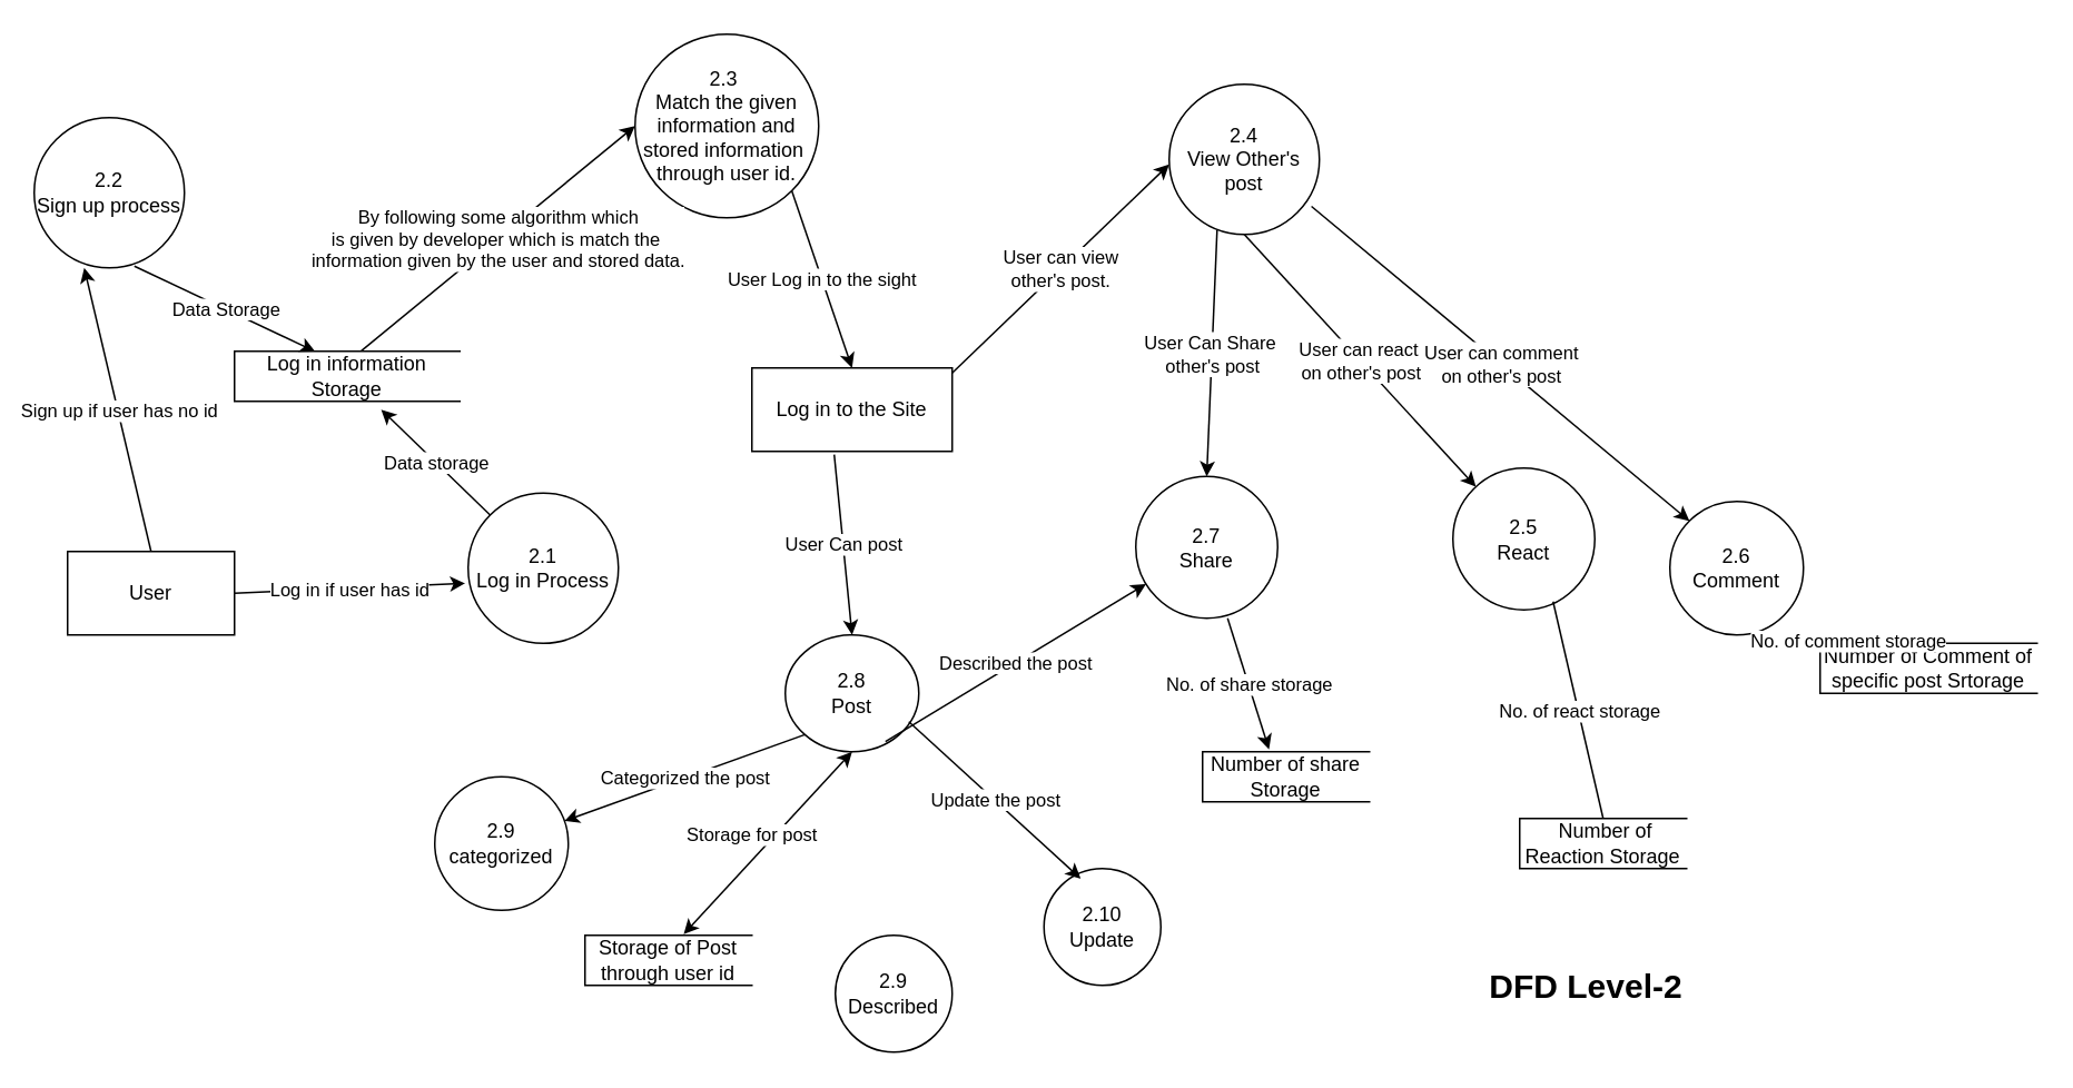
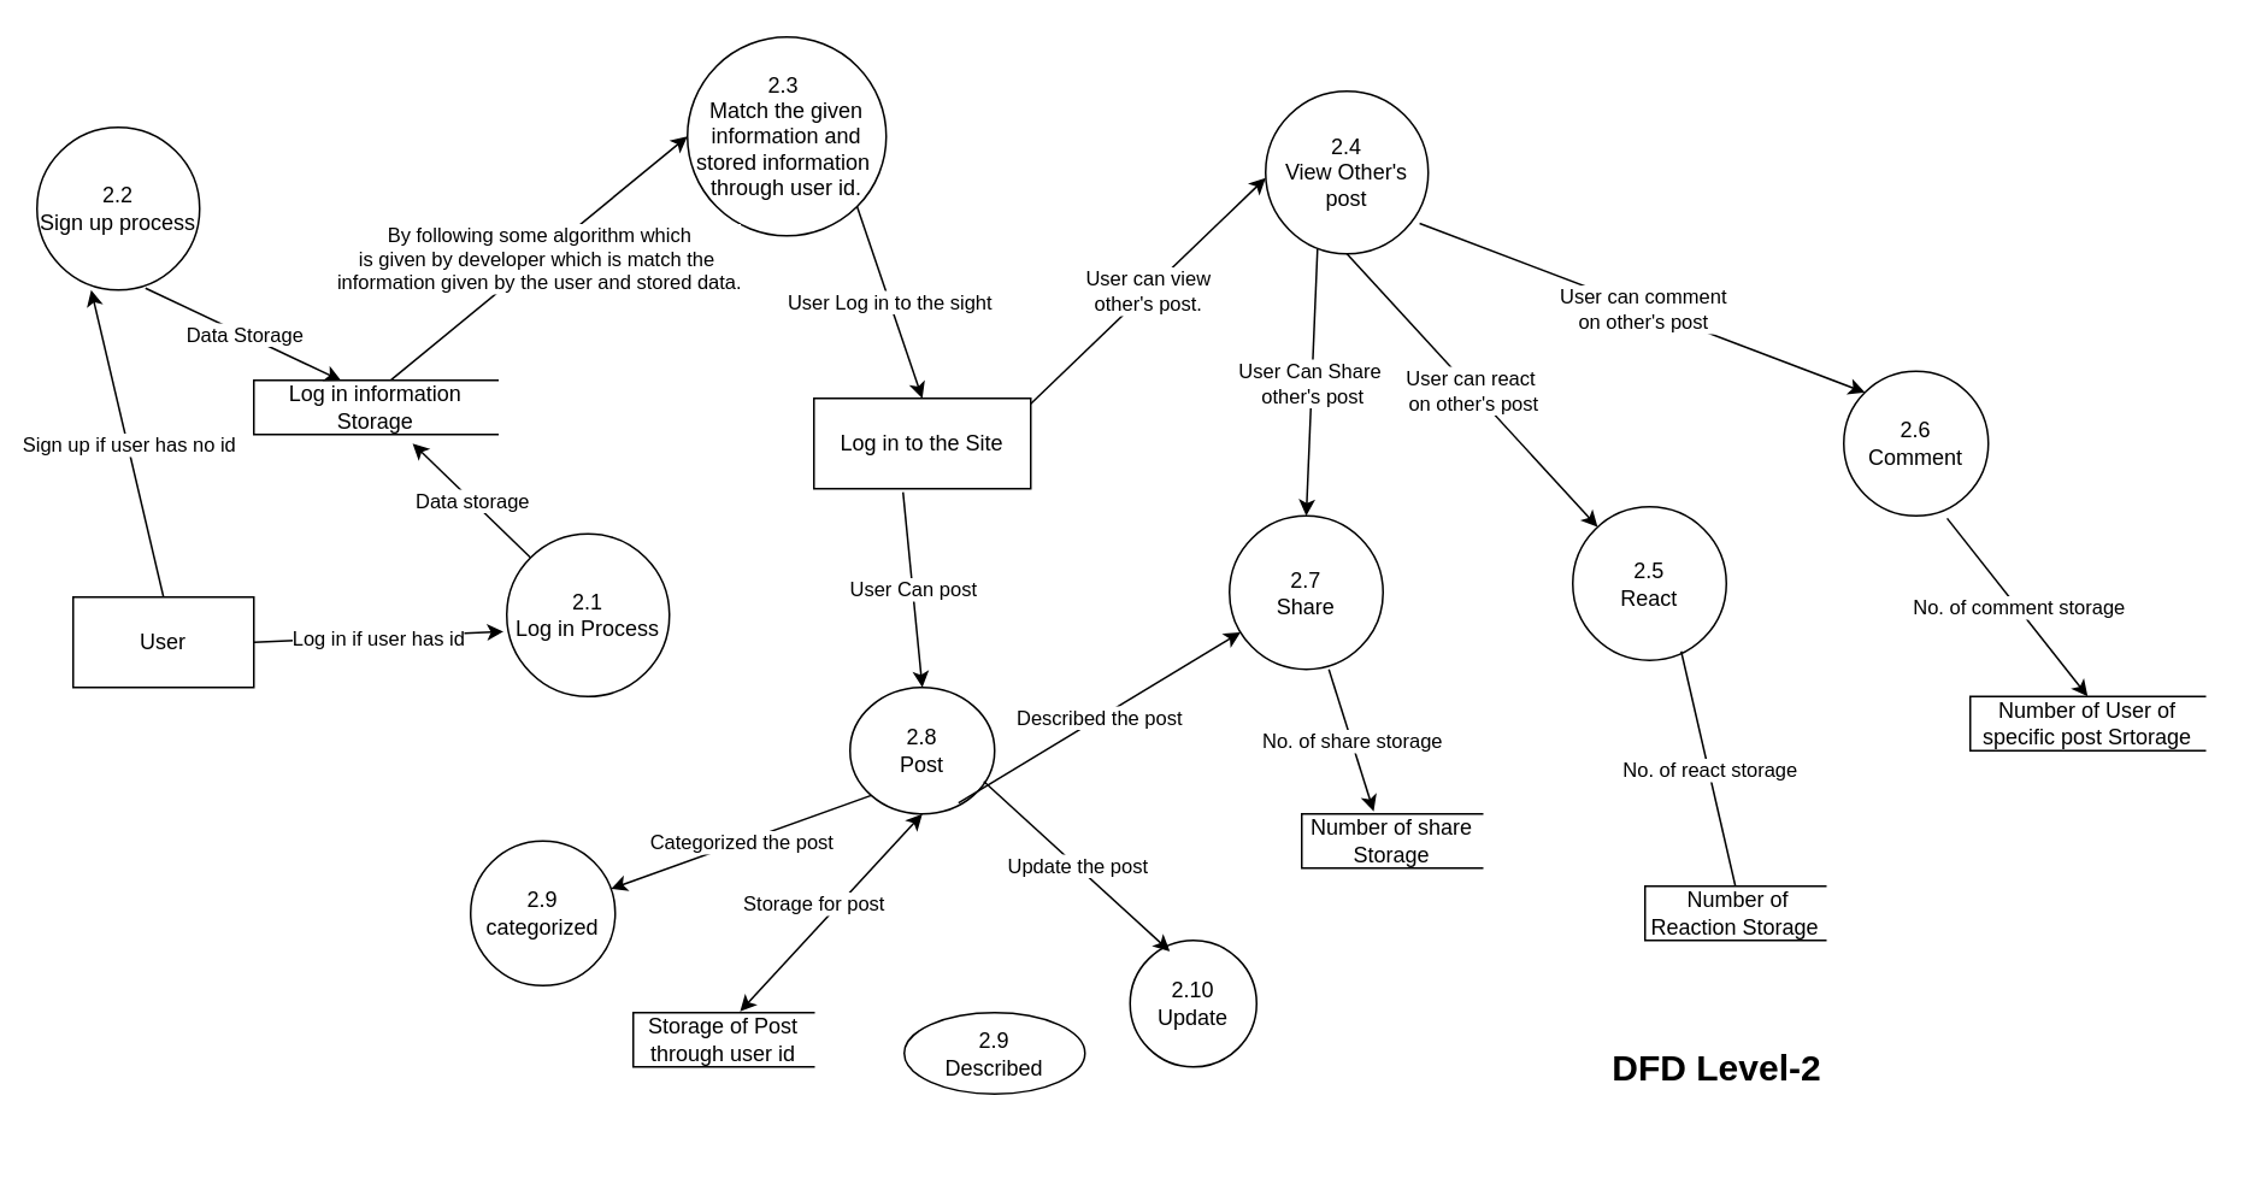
  <mxCell id="0" />
  <mxCell id="1" parent="0" />
  <mxCell id="2" value="2.1&lt;div&gt;Log in Process&lt;/div&gt;" style="shape=ellipse;html=1;dashed=0;whiteSpace=wrap;aspect=fixed;perimeter=ellipsePerimeter;" parent="1" vertex="1"><mxGeometry x="280" y="295" width="90" height="90" as="geometry" /></mxCell>
  <mxCell id="3" value="User" style="html=1;dashed=0;whiteSpace=wrap;" parent="1" vertex="1"><mxGeometry x="40" y="330" width="100" height="50" as="geometry" /></mxCell>
  <mxCell id="4" value="2.2&lt;div&gt;Sign up process&lt;/div&gt;" style="shape=ellipse;html=1;dashed=0;whiteSpace=wrap;aspect=fixed;perimeter=ellipsePerimeter;" parent="1" vertex="1"><mxGeometry x="20" y="70" width="90" height="90" as="geometry" /></mxCell>
  <mxCell id="5" value="Log in information Storage" style="html=1;dashed=0;whiteSpace=wrap;shape=partialRectangle;right=0;" parent="1" vertex="1"><mxGeometry x="140" y="210" width="135" height="30" as="geometry" /></mxCell>
  <mxCell id="6" value="Log in to the Site" style="html=1;dashed=0;whiteSpace=wrap;" parent="1" vertex="1"><mxGeometry x="450" y="220" width="120" height="50" as="geometry" /></mxCell>
  <mxCell id="7" value="2.4&lt;div&gt;View Other's post&lt;/div&gt;" style="shape=ellipse;html=1;dashed=0;whiteSpace=wrap;aspect=fixed;perimeter=ellipsePerimeter;" parent="1" vertex="1"><mxGeometry x="700" y="50" width="90" height="90" as="geometry" /></mxCell>
  <mxCell id="8" value="2.5&lt;div&gt;React&lt;/div&gt;" style="shape=ellipse;html=1;dashed=0;whiteSpace=wrap;aspect=fixed;perimeter=ellipsePerimeter;" parent="1" vertex="1"><mxGeometry x="870" y="280" width="85" height="85" as="geometry" /></mxCell>
  <mxCell id="9" value="&amp;nbsp;Number of Reaction Storage" style="html=1;dashed=0;whiteSpace=wrap;shape=partialRectangle;right=0;" parent="1" vertex="1"><mxGeometry x="910" y="490" width="100" height="30" as="geometry" /></mxCell>
- <mxCell id="10" value="2.6&lt;div&gt;Comment&lt;/div&gt;" style="shape=ellipse;html=1;dashed=0;whiteSpace=wrap;perimeter=ellipsePerimeter;" parent="1" vertex="1"><mxGeometry x="1000" y="300" width="80" height="80" as="geometry" /></mxCell>
- <mxCell id="11" value="Number of Comment of specific post Srtorage" style="html=1;dashed=0;whiteSpace=wrap;shape=partialRectangle;right=0;" parent="1" vertex="1"><mxGeometry x="1090" y="385" width="130" height="30" as="geometry" /></mxCell>
+ <mxCell id="10" value="2.6&lt;div&gt;Comment&lt;/div&gt;" style="shape=ellipse;html=1;dashed=0;whiteSpace=wrap;perimeter=ellipsePerimeter;" parent="1" vertex="1"><mxGeometry x="1020" y="205" width="80" height="80" as="geometry" /></mxCell>
+ <mxCell id="11" value="Number of User of specific post Srtorage" style="html=1;dashed=0;whiteSpace=wrap;shape=partialRectangle;right=0;" parent="1" vertex="1"><mxGeometry x="1090" y="385" width="130" height="30" as="geometry" /></mxCell>
  <mxCell id="12" value="2.7&lt;div&gt;Share&lt;/div&gt;" style="shape=ellipse;html=1;dashed=0;whiteSpace=wrap;perimeter=ellipsePerimeter;" parent="1" vertex="1"><mxGeometry x="680" y="285" width="85" height="85" as="geometry" /></mxCell>
  <mxCell id="13" value="Number of share Storage" style="html=1;dashed=0;whiteSpace=wrap;shape=partialRectangle;right=0;" parent="1" vertex="1"><mxGeometry x="720" y="450" width="100" height="30" as="geometry" /></mxCell>
  <mxCell id="14" value="2.8&lt;div&gt;Post&lt;/div&gt;" style="shape=ellipse;html=1;dashed=0;whiteSpace=wrap;perimeter=ellipsePerimeter;" parent="1" vertex="1"><mxGeometry x="470" y="380" width="80" height="70" as="geometry" /></mxCell>
  <mxCell id="15" value="2.9&lt;div&gt;categorized&lt;/div&gt;" style="shape=ellipse;html=1;dashed=0;whiteSpace=wrap;perimeter=ellipsePerimeter;" parent="1" vertex="1"><mxGeometry x="260" y="465" width="80" height="80" as="geometry" /></mxCell>
- <mxCell id="16" value="2.9&lt;div&gt;Described&lt;/div&gt;" style="shape=ellipse;html=1;dashed=0;whiteSpace=wrap;perimeter=ellipsePerimeter;" parent="1" vertex="1"><mxGeometry x="500" y="560" width="70" height="70" as="geometry" /></mxCell>
+ <mxCell id="16" value="2.9&lt;div&gt;Described&lt;/div&gt;" style="shape=ellipse;html=1;dashed=0;whiteSpace=wrap;perimeter=ellipsePerimeter;" parent="1" vertex="1"><mxGeometry x="500" y="560" width="100" height="45" as="geometry" /></mxCell>
  <mxCell id="17" value="2.10&lt;div&gt;Update&lt;/div&gt;" style="shape=ellipse;html=1;dashed=0;whiteSpace=wrap;aspect=fixed;perimeter=ellipsePerimeter;" parent="1" vertex="1"><mxGeometry x="625" y="520" width="70" height="70" as="geometry" /></mxCell>
  <mxCell id="18" value="Update the post" style="endArrow=classic;html=1;rounded=0;entryX=0.314;entryY=0.086;entryDx=0;entryDy=0;entryPerimeter=0;exitX=0.925;exitY=0.743;exitDx=0;exitDy=0;exitPerimeter=0;" parent="1" source="14" target="17" edge="1"><mxGeometry width="50" height="50" relative="1" as="geometry"><mxPoint x="500" y="460" as="sourcePoint" /><mxPoint x="510" y="390" as="targetPoint" /><Array as="points" /></mxGeometry></mxCell>
  <mxCell id="19" value="Described the post" style="endArrow=classic;html=1;rounded=0;exitX=0.75;exitY=0.914;exitDx=0;exitDy=0;exitPerimeter=0;" parent="1" source="14" target="12" edge="1"><mxGeometry width="50" height="50" relative="1" as="geometry"><mxPoint x="480" y="461" as="sourcePoint" /><mxPoint x="525" y="480" as="targetPoint" /></mxGeometry></mxCell>
  <mxCell id="20" value="Storage of Post through user id" style="html=1;dashed=0;whiteSpace=wrap;shape=partialRectangle;right=0;" parent="1" vertex="1"><mxGeometry x="350" y="560" width="100" height="30" as="geometry" /></mxCell>
  <mxCell id="21" value="2.3&amp;nbsp;&lt;div&gt;Match the given information and stored information&amp;nbsp;&lt;/div&gt;&lt;div&gt;through user id.&lt;/div&gt;" style="ellipse;whiteSpace=wrap;html=1;aspect=fixed;" parent="1" vertex="1"><mxGeometry x="380" y="20" width="110" height="110" as="geometry" /></mxCell>
  <mxCell id="22" style="edgeStyle=orthogonalEdgeStyle;rounded=0;orthogonalLoop=1;jettySize=auto;html=1;exitX=0.5;exitY=1;exitDx=0;exitDy=0;" parent="1" source="11" target="11" edge="1"><mxGeometry relative="1" as="geometry" /></mxCell>
  <mxCell id="23" value="" style="endArrow=classic;html=1;rounded=0;exitX=0.5;exitY=1;exitDx=0;exitDy=0;" edge="1" parent="1" source="7" target="8"><mxGeometry relative="1" as="geometry"><mxPoint x="560" y="340" as="sourcePoint" /><mxPoint x="660" y="340" as="targetPoint" /></mxGeometry></mxCell>
  <mxCell id="24" value="User can react&amp;nbsp;&lt;div&gt;on other's post&lt;/div&gt;" style="edgeLabel;resizable=0;html=1;;align=center;verticalAlign=middle;" connectable="0" vertex="1" parent="23"><mxGeometry relative="1" as="geometry" /></mxCell>
  <mxCell id="25" value="" style="endArrow=classic;html=1;rounded=0;exitX=0.947;exitY=0.813;exitDx=0;exitDy=0;exitPerimeter=0;entryX=0;entryY=0;entryDx=0;entryDy=0;" edge="1" parent="1" source="7" target="10"><mxGeometry relative="1" as="geometry"><mxPoint x="820" y="250" as="sourcePoint" /><mxPoint x="920" y="250" as="targetPoint" /></mxGeometry></mxCell>
  <mxCell id="26" value="User can comment&lt;div&gt;on other's post&lt;/div&gt;" style="edgeLabel;resizable=0;html=1;;align=center;verticalAlign=middle;" connectable="0" vertex="1" parent="25"><mxGeometry relative="1" as="geometry" /></mxCell>
  <mxCell id="27" value="" style="endArrow=classic;html=1;rounded=0;exitX=0.319;exitY=0.97;exitDx=0;exitDy=0;exitPerimeter=0;entryX=0.5;entryY=0;entryDx=0;entryDy=0;" edge="1" parent="1" source="7" target="12"><mxGeometry relative="1" as="geometry"><mxPoint x="713.62" y="133.52" as="sourcePoint" /><mxPoint x="733.965" y="290.1" as="targetPoint" /></mxGeometry></mxCell>
  <mxCell id="28" value="User Can Share&amp;nbsp;&lt;div&gt;other's post&lt;/div&gt;" style="edgeLabel;resizable=0;html=1;;align=center;verticalAlign=middle;" connectable="0" vertex="1" parent="27"><mxGeometry relative="1" as="geometry" /></mxCell>
  <mxCell id="29" value="User can view&lt;div&gt;other's post.&lt;/div&gt;" style="endArrow=classic;html=1;rounded=0;exitX=1;exitY=0.5;exitDx=0;exitDy=0;entryX=0.028;entryY=0.778;entryDx=0;entryDy=0;entryPerimeter=0;" edge="1" parent="1"><mxGeometry relative="1" as="geometry"><mxPoint x="570" y="223" as="sourcePoint" /><mxPoint x="700.02" y="98.02" as="targetPoint" /></mxGeometry></mxCell>
  <mxCell id="30" value="" style="endArrow=classic;html=1;rounded=0;entryX=0.5;entryY=0;entryDx=0;entryDy=0;exitX=1;exitY=1;exitDx=0;exitDy=0;" edge="1" parent="1" source="21" target="6"><mxGeometry relative="1" as="geometry"><mxPoint x="410" as="sourcePoint" y="160" /><mxPoint x="510" as="targetPoint" y="160" /></mxGeometry></mxCell>
  <mxCell id="31" value="User Log in to the sight" style="edgeLabel;resizable=0;html=1;;align=center;verticalAlign=middle;" connectable="0" vertex="1" parent="30"><mxGeometry relative="1" as="geometry" /></mxCell>
  <mxCell id="32" value="" style="endArrow=classic;html=1;rounded=0;entryX=0;entryY=0.5;entryDx=0;entryDy=0;exitX=0.563;exitY=-0.008;exitDx=0;exitDy=0;exitPerimeter=0;" edge="1" parent="1" source="5" target="21"><mxGeometry relative="1" as="geometry"><mxPoint x="180" y="218.82" as="sourcePoint" /><mxPoint x="320.99" y="108.1" as="targetPoint" /></mxGeometry></mxCell>
  <mxCell id="33" value="By following some algorithm which&lt;div&gt;is given by developer which is match the&amp;nbsp;&lt;/div&gt;&lt;div&gt;information given by the user and stored data.&lt;/div&gt;" style="edgeLabel;resizable=0;html=1;;align=center;verticalAlign=middle;" connectable="0" vertex="1" parent="32"><mxGeometry relative="1" as="geometry" /></mxCell>
  <mxCell id="34" value="" style="endArrow=classic;html=1;rounded=0;exitX=0;exitY=0;exitDx=0;exitDy=0;entryX=0.651;entryY=1.165;entryDx=0;entryDy=0;entryPerimeter=0;" edge="1" parent="1" source="2" target="5"><mxGeometry relative="1" as="geometry"><mxPoint x="270" y="295" as="sourcePoint" /><mxPoint x="370" y="295" as="targetPoint" /></mxGeometry></mxCell>
  <mxCell id="35" value="Data storage" style="edgeLabel;resizable=0;html=1;;align=center;verticalAlign=middle;" connectable="0" vertex="1" parent="34"><mxGeometry relative="1" as="geometry" /></mxCell>
  <mxCell id="36" value="" style="endArrow=classic;html=1;rounded=0;exitX=1;exitY=0.5;exitDx=0;exitDy=0;entryX=-0.02;entryY=0.601;entryDx=0;entryDy=0;entryPerimeter=0;" edge="1" parent="1" source="3" target="2"><mxGeometry relative="1" as="geometry"><mxPoint x="160" y="354.41" as="sourcePoint" /><mxPoint x="260" y="354.41" as="targetPoint" /></mxGeometry></mxCell>
  <mxCell id="37" value="Log in if user has id" style="edgeLabel;resizable=0;html=1;;align=center;verticalAlign=middle;" connectable="0" vertex="1" parent="36"><mxGeometry relative="1" as="geometry" /></mxCell>
  <mxCell id="38" value="" style="endArrow=classic;html=1;rounded=0;entryX=0.333;entryY=1;entryDx=0;entryDy=0;entryPerimeter=0;" edge="1" parent="1" target="4"><mxGeometry relative="1" as="geometry"><mxPoint x="90" y="330" as="sourcePoint" /><mxPoint x="200" y="424.41" as="targetPoint" /></mxGeometry></mxCell>
  <mxCell id="39" value="Sign up if user has no id" style="edgeLabel;resizable=0;html=1;;align=center;verticalAlign=middle;" connectable="0" vertex="1" parent="38"><mxGeometry relative="1" as="geometry" /></mxCell>
  <mxCell id="40" value="" style="endArrow=classic;html=1;rounded=0;entryX=0.358;entryY=0.004;entryDx=0;entryDy=0;entryPerimeter=0;" edge="1" parent="1" target="5"><mxGeometry relative="1" as="geometry"><mxPoint x="80" y="159" as="sourcePoint" /><mxPoint x="180" y="159" as="targetPoint" /></mxGeometry></mxCell>
  <mxCell id="41" value="Data Storage" style="edgeLabel;resizable=0;html=1;;align=center;verticalAlign=middle;" connectable="0" vertex="1" parent="40"><mxGeometry relative="1" as="geometry" /></mxCell>
  <mxCell id="42" value="" style="endArrow=classic;html=1;rounded=0;exitX=0.411;exitY=1.038;exitDx=0;exitDy=0;exitPerimeter=0;entryX=0.5;entryY=0;entryDx=0;entryDy=0;" edge="1" parent="1" source="6" target="14"><mxGeometry relative="1" as="geometry"><mxPoint x="560" y="340" as="sourcePoint" /><mxPoint x="660" y="340" as="targetPoint" /></mxGeometry></mxCell>
  <mxCell id="43" value="User Can post" style="edgeLabel;resizable=0;html=1;;align=center;verticalAlign=middle;" connectable="0" vertex="1" parent="42"><mxGeometry relative="1" as="geometry" /></mxCell>
  <mxCell id="44" value="" style="endArrow=classic;html=1;rounded=0;exitX=0.647;exitY=1;exitDx=0;exitDy=0;exitPerimeter=0;entryX=0.398;entryY=-0.047;entryDx=0;entryDy=0;entryPerimeter=0;" edge="1" parent="1" source="12" target="13"><mxGeometry relative="1" as="geometry"><mxPoint x="560" y="340" as="sourcePoint" /><mxPoint x="680" y="450" as="targetPoint" /></mxGeometry></mxCell>
  <mxCell id="45" value="No. of share storage" style="edgeLabel;resizable=0;html=1;;align=center;verticalAlign=middle;" connectable="0" vertex="1" parent="44"><mxGeometry relative="1" as="geometry" /></mxCell>
  <mxCell id="46" value="" style="endArrow=none;html=1;rounded=0;exitX=0.706;exitY=0.941;exitDx=0;exitDy=0;exitPerimeter=0;entryX=0.5;entryY=0;entryDx=0;entryDy=0;" edge="1" parent="1" source="8" target="9"><mxGeometry relative="1" as="geometry"><mxPoint x="800" y="450" as="sourcePoint" /><mxPoint x="960" y="450" as="targetPoint" /></mxGeometry></mxCell>
  <mxCell id="47" value="No. of react storage" style="edgeLabel;resizable=0;html=1;;align=center;verticalAlign=middle;" connectable="0" vertex="1" parent="46"><mxGeometry relative="1" as="geometry" /></mxCell>
  <mxCell id="48" value="" style="endArrow=classic;html=1;rounded=0;exitX=0.715;exitY=1.018;exitDx=0;exitDy=0;exitPerimeter=0;entryX=0.5;entryY=0;entryDx=0;entryDy=0;" edge="1" parent="1" source="10" target="11"><mxGeometry relative="1" as="geometry"><mxPoint x="1110" y="293.82" as="sourcePoint" /><mxPoint x="1210" y="293.82" as="targetPoint" /></mxGeometry></mxCell>
  <mxCell id="49" value="No. of comment storage" style="edgeLabel;resizable=0;html=1;;align=center;verticalAlign=middle;" connectable="0" vertex="1" parent="48"><mxGeometry relative="1" as="geometry" /></mxCell>
  <mxCell id="50" value="" style="endArrow=classic;html=1;rounded=0;exitX=0;exitY=1;exitDx=0;exitDy=0;" edge="1" parent="1" source="14" target="15"><mxGeometry relative="1" as="geometry"><mxPoint x="560" y="340" as="sourcePoint" /><mxPoint x="660" y="340" as="targetPoint" /></mxGeometry></mxCell>
  <mxCell id="51" value="Categorized the post" style="edgeLabel;resizable=0;html=1;;align=center;verticalAlign=middle;" connectable="0" vertex="1" parent="50"><mxGeometry relative="1" as="geometry" /></mxCell>
  <mxCell id="52" value="Storage for post" style="endArrow=classic;startArrow=classic;html=1;rounded=0;exitX=0.591;exitY=-0.02;exitDx=0;exitDy=0;exitPerimeter=0;entryX=0.5;entryY=1;entryDx=0;entryDy=0;" edge="1" parent="1" source="20" target="14"><mxGeometry x="-0.041" y="10" width="50" height="50" relative="1" as="geometry"><mxPoint x="455" y="500" as="sourcePoint" /><mxPoint x="505" y="450" as="targetPoint" /><mxPoint as="offset" /></mxGeometry></mxCell>
  <mxCell id="53" value="&lt;b&gt;&lt;font style=&quot;font-size: 20px;&quot;&gt;DFD Level-2&lt;/font&gt;&lt;/b&gt;" style="text;html=1;align=center;verticalAlign=middle;whiteSpace=wrap;rounded=0;" vertex="1" parent="1"><mxGeometry x="850" y="550" width="200" height="80" as="geometry" /></mxCell>
